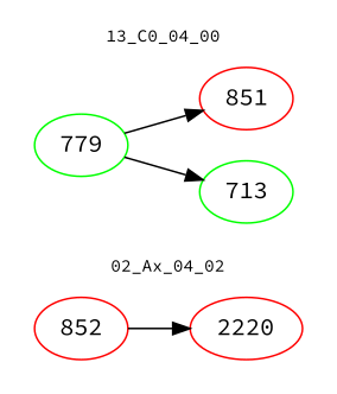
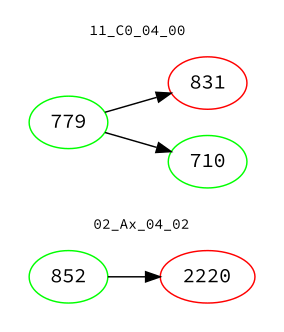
  digraph {
    fontname="Source Code Pro"
    rankdir=LR
    node [color=green fontname="Source Code Pro"]
    edge [color=black fontname="Source Code Pro"]
-   n1 [color=red label=852]
+   n1 [label=852]
    n2 [color=red label=2220]
    n3 [label=779]
-   n4 [label=713]
-   n5 [color=red label=851]
+   n4 [label=710]
+   n5 [color=red label=831]
    subgraph cluster_1 {
      color=white
      fontsize=10
      label="02_Ax_04_02"
      n1
      n2
    }
    subgraph cluster_2 {
      color=white
      fontsize=10
-     label="13_C0_04_00"
+     label="11_C0_04_00"
      n3
      n4
      n5
    }
    n1 -> n2
    n3 -> n4
    n3 -> n5
  }
